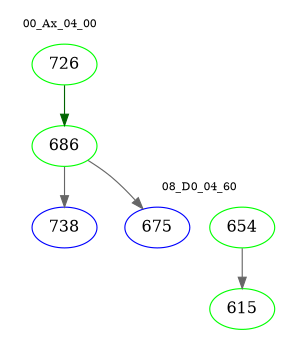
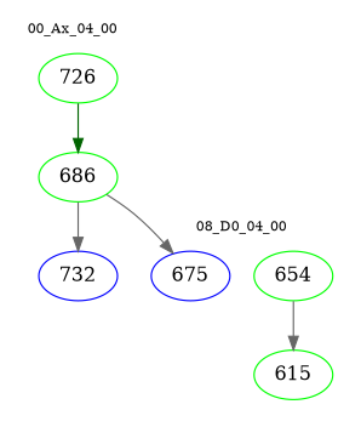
  digraph {
    node [color=green]
    edge [color=gray40]
    n1 [label=726]
    n2 [label=686]
-   n3 [color=blue label=738]
+   n3 [color=blue label=732]
    n4 [label=654]
    n5 [label=615]
    n6 [color=blue label=675]
    subgraph cluster_1 {
      color=white
      fontsize=10
      label="00_Ax_04_00"
      n1
      n2
      n3
    }
    subgraph cluster_2 {
      color=white
      fontsize=10
-     label="08_D0_04_60"
+     label="08_D0_04_00"
      n4
      n5
      n6
    }
    n1 -> n2 [color=darkgreen]
    n2 -> n3
    n2 -> n6
    n4 -> n5
  }
